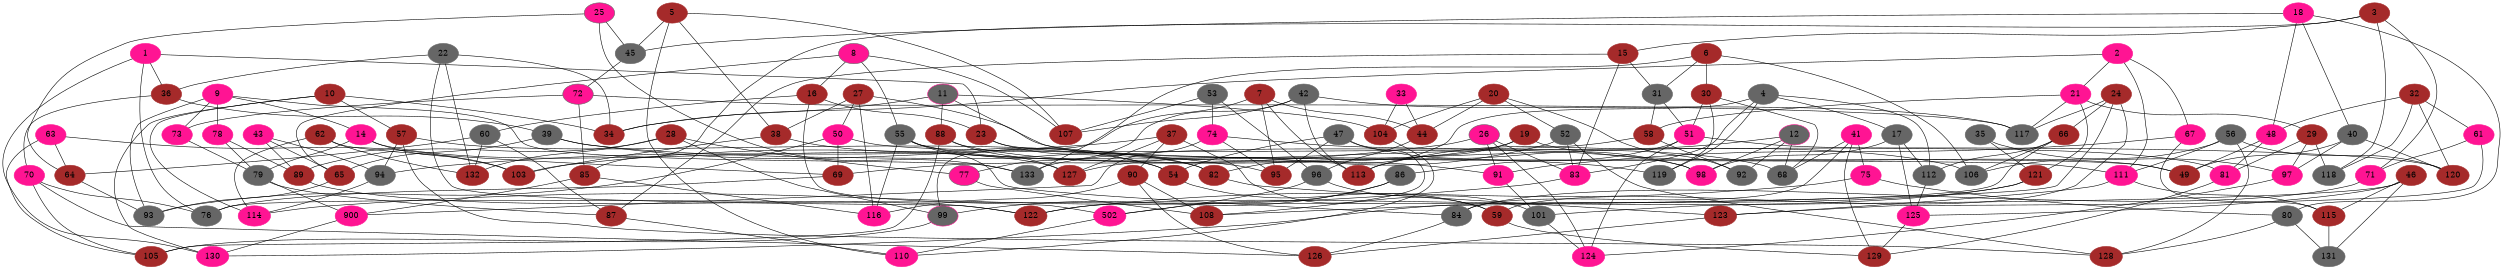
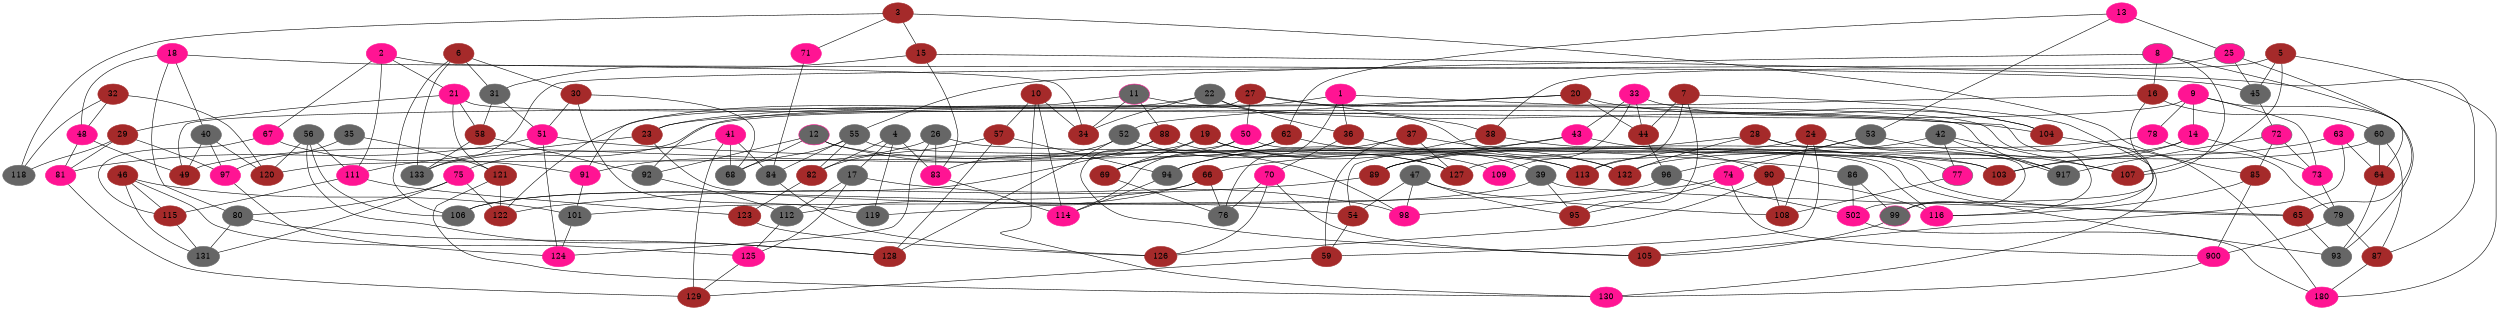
  graph {
    node [color=brown style=filled]
    1 [color=deeppink]
    23
    36
    76 [color=gray40]
    130 [color=deeppink]
    54
    111 [color=deeppink]
    39 [color=gray40]
    70 [color=deeppink]
    2 [color=deeppink]
    21 [color=deeppink]
    34
    67 [color=deeppink]
    29
    58
    121
-   117 [color=gray40]
+   117 [color=gray40 label=917]
    35 [color=gray40]
    97 [color=deeppink]
    91 [color=deeppink]
    115
    3
    15
    71 [color=deeppink]
    85
    118 [color=gray40]
    83 [color=deeppink]
    31 [color=gray40]
    87
    84 [color=gray40]
    116 [color=deeppink]
    n32 [color=deeppink label=900]
    4 [color=gray40]
    17 [color=gray40]
    82
    119 [color=gray40]
    98 [color=deeppink]
    112 [color=gray40]
    125 [color=deeppink]
    123
    114 [color=deeppink]
    5
    38
    45 [color=gray40]
    107
-   110 [color=deeppink]
+   110 [color=deeppink label=180]
    103
    72 [color=gray40 fillcolor=deeppink]
    6
    30
    106 [color=gray40]
    133 [color=gray40]
    68 [color=gray40]
    51 [color=deeppink]
    7
    44
    95
    99 [color=deeppink fillcolor=gray40]
    113
    96 [color=gray40]
    105
    8 [color=gray40 fillcolor=deeppink]
    16
    55 [color=gray40]
    65
    60 [color=gray40]
    n67 [color=deeppink label=502]
    93 [color=gray40]
    9 [color=deeppink]
    14 [color=deeppink]
    73 [color=deeppink]
    78 [color=deeppink]
    127
    79 [color=gray40]
    89
    10
    57
    94 [color=gray40]
    128
    11 [color=deeppink fillcolor=gray40]
    88
    104
    101 [color=gray40]
    12 [color=deeppink fillcolor=gray40]
    92 [color=gray40]
+   13 [color=deeppink]
    25 [color=gray40 fillcolor=deeppink]
    53 [color=gray40]
    62
    64
    74 [color=deeppink]
    69
    132
    129
    18 [color=deeppink]
    40 [color=gray40]
    48 [color=deeppink]
    80 [color=gray40]
    49
    120
    81 [color=deeppink]
    131 [color=gray40]
    19
+   109 [color=deeppink]
    20
    52 [color=gray40]
    122
    22 [color=gray40]
    59
    24
    66
    108
-   26 [color=gray40 fillcolor=deeppink]
+   26 [color=gray40]
    124 [color=deeppink]
    27
    50 [color=deeppink]
    28
    77 [color=gray40 fillcolor=deeppink]
    86 [color=gray40]
    32
-   61 [color=deeppink]
    33 [color=deeppink]
    43 [color=deeppink]
    126
    37
    90
    41 [color=deeppink]
    75 [color=deeppink]
    42 [color=gray40]
    46
    47 [color=gray40]
    56 [color=gray40]
    63 [color=deeppink]
    1 -- 23
    1 -- 36
    1 -- 76
    1 -- 130
    23 -- 54
    23 -- 111
    36 -- 39
    36 -- 70
    54 -- 59
    111 -- 115
    111 -- 123
    39 -- 119
    39 -- 95
    39 -- 65
    70 -- 76
    70 -- 105
    70 -- 126
    2 -- 111
    2 -- 21
    2 -- 34
    2 -- 67
    21 -- 29
    21 -- 58
    21 -- 121
    21 -- 117
    67 -- 91
    67 -- 115
    29 -- 97
    29 -- 118
    29 -- 81
    58 -- 133
    58 -- 92
    121 -- 130
    121 -- 122
    35 -- 121
    35 -- 97
    97 -- 124
    91 -- 101
    115 -- 131
    3 -- 15
    3 -- 71
    3 -- 85
    3 -- 118
    15 -- 83
    15 -- 31
    15 -- 87
    71 -- 84
    85 -- 116
    85 -- n32
    83 -- 114
    31 -- 58
    31 -- 51
    87 -- 110
    84 -- 126
    n32 -- 130
    4 -- 83
    4 -- 17
    4 -- 82
    4 -- 119
    17 -- 98
    17 -- 112
    17 -- 125
    82 -- 123
    112 -- 125
    125 -- 129
    123 -- 126
    5 -- 38
    5 -- 45
    5 -- 107
    5 -- 110
    38 -- 54
    38 -- 103
    45 -- 72
    72 -- 117
    72 -- 85
    72 -- 73
    6 -- 31
    6 -- 30
    6 -- 106
    6 -- 133
    30 -- 119
    30 -- 68
    30 -- 51
    51 -- 81
    51 -- 124
    51 -- 86
    7 -- 44
    7 -- 95
    7 -- 99
    7 -- 113
    44 -- 96
    99 -- 105
    96 -- n67
    96 -- 101
    8 -- 107
    8 -- 16
    8 -- 55
    8 -- 65
    16 -- 23
    16 -- 60
    16 -- n67
    55 -- 84
    55 -- 116
    55 -- 82
    55 -- 68
    65 -- 93
    60 -- 87
    60 -- 64
    60 -- 132
    n67 -- 110
    9 -- 133
    9 -- 93
    9 -- 14
    9 -- 73
    9 -- 78
    14 -- 103
-   14 -- 79
+   14 -- 73
    14 -- 127
    73 -- 79
    78 -- 79
    78 -- 89
    79 -- 87
    79 -- n32
    89 -- 122
    10 -- 130
    10 -- 34
    10 -- 114
    10 -- 57
    57 -- 82
    57 -- 94
    57 -- 128
    94 -- 114
    11 -- 34
    11 -- 91
    11 -- 88
    11 -- 104
    88 -- 106
    88 -- 105
    88 -- 127
    104 -- 110
    101 -- 124
    12 -- 98
    12 -- 68
    12 -- 113
    12 -- 92
-   4 -- 112
+   92 -- 112
+   13 -- 25
+   13 -- 53
+   13 -- 62
    25 -- 45
    25 -- 133
    25 -- 64
    53 -- 107
    53 -- 96
    53 -- 74
    62 -- 114
    62 -- 69
    62 -- 132
    64 -- 93
    74 -- n32
    74 -- 98
    74 -- 95
    69 -- 76
    18 -- 45
    18 -- 40
    18 -- 48
    18 -- 80
    40 -- 97
    40 -- 49
    40 -- 120
    48 -- 49
    48 -- 81
    80 -- 128
    80 -- 131
    81 -- 129
    19 -- 113
    19 -- 69
    19 -- 49
+   19 -- 109
    20 -- 44
    20 -- 104
    20 -- 92
    20 -- 52
    52 -- 83
    52 -- 127
    52 -- 128
    22 -- 36
    22 -- 34
    22 -- 132
    22 -- 122
    59 -- 129
    24 -- 117
    24 -- 59
    24 -- 66
    24 -- 108
    66 -- 76
    66 -- 112
    66 -- 106
    26 -- 91
    26 -- 83
    26 -- 103
    26 -- 124
    27 -- 116
    27 -- 38
    27 -- 49
    27 -- 50
    50 -- 93
    50 -- 69
    50 -- 120
    28 -- 99
    28 -- 89
    28 -- 132
    28 -- 77
    77 -- 108
    86 -- 99
    86 -- n67
    32 -- 118
    32 -- 48
    32 -- 120
-   32 -- 61
-   61 -- 71
-   61 -- 123
    33 -- 44
    33 -- 104
+   33 -- 109
+   33 -- 43
    43 -- 65
    43 -- 89
    43 -- 94
    37 -- 127
    37 -- 94
    37 -- 59
    37 -- 90
    90 -- 116
    90 -- 108
    90 -- 126
    41 -- 84
    41 -- 68
    41 -- 129
    41 -- 75
    75 -- 80
+   75 -- 131
    75 -- 122
    42 -- 117
    42 -- 107
    42 -- 113
    42 -- 77
    46 -- 115
    46 -- 125
    46 -- 101
    46 -- 131
    47 -- 54
    47 -- 98
    47 -- 95
    47 -- 108
    56 -- 111
    56 -- 106
    56 -- 128
    56 -- 120
    63 -- 103
    63 -- 105
    63 -- 64
  }
